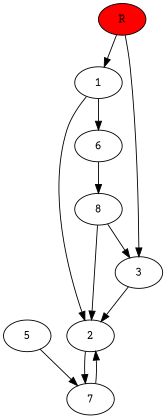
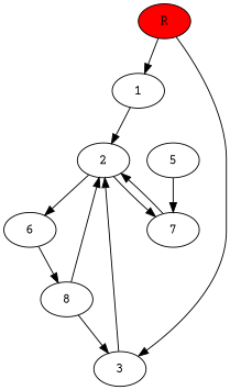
  digraph {
    fontname="Courier Prime"
    node [fontname="Courier Prime"]
    edge [fontname="Courier Prime"]
    1
    2
    6
    7
    8
    3
    5
    R [fillcolor="#ff0000" style=filled]
    1 -> 2
-   1 -> 6
+   2 -> 6
    2 -> 7
    6 -> 8
    7 -> 2
    8 -> 2
    8 -> 3
    3 -> 2
    5 -> 7
    R -> 1
    R -> 3
  }
